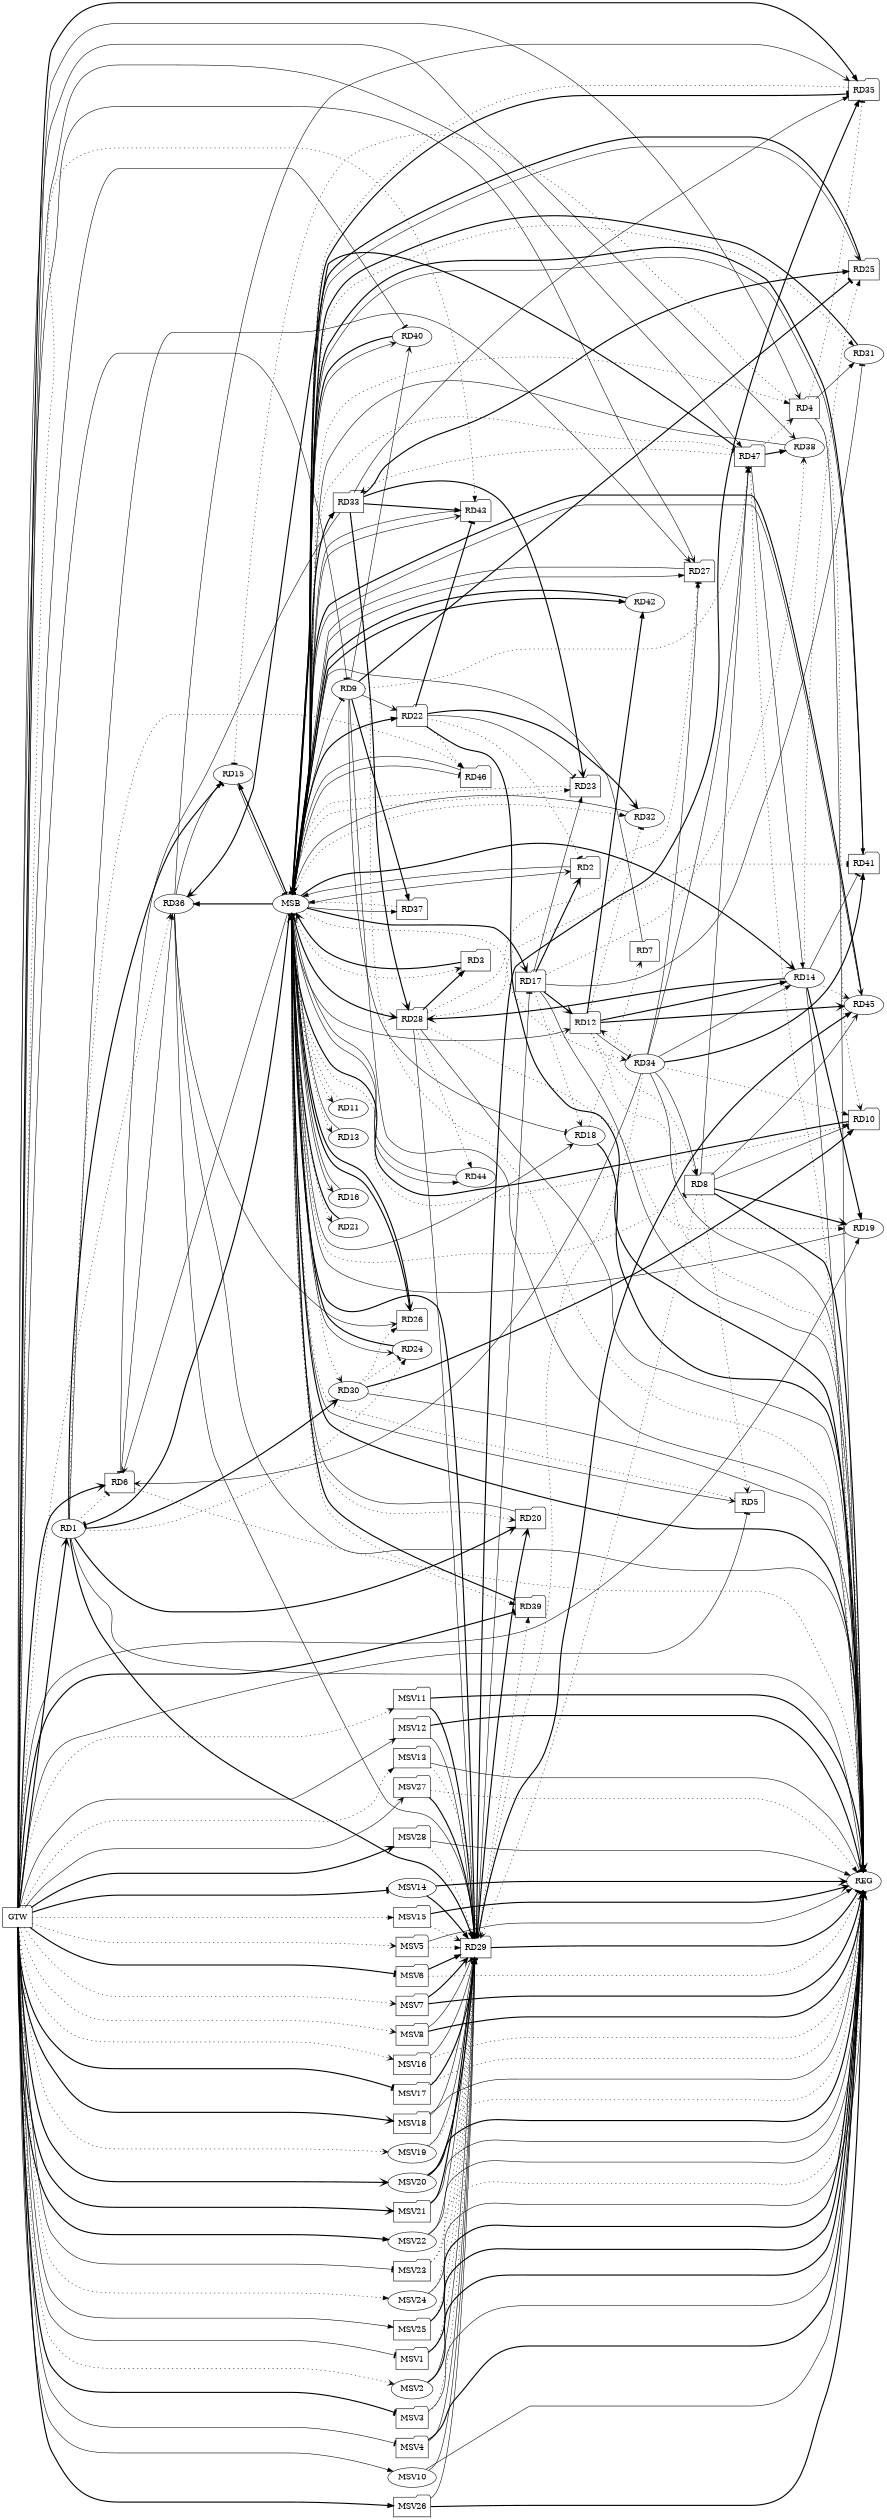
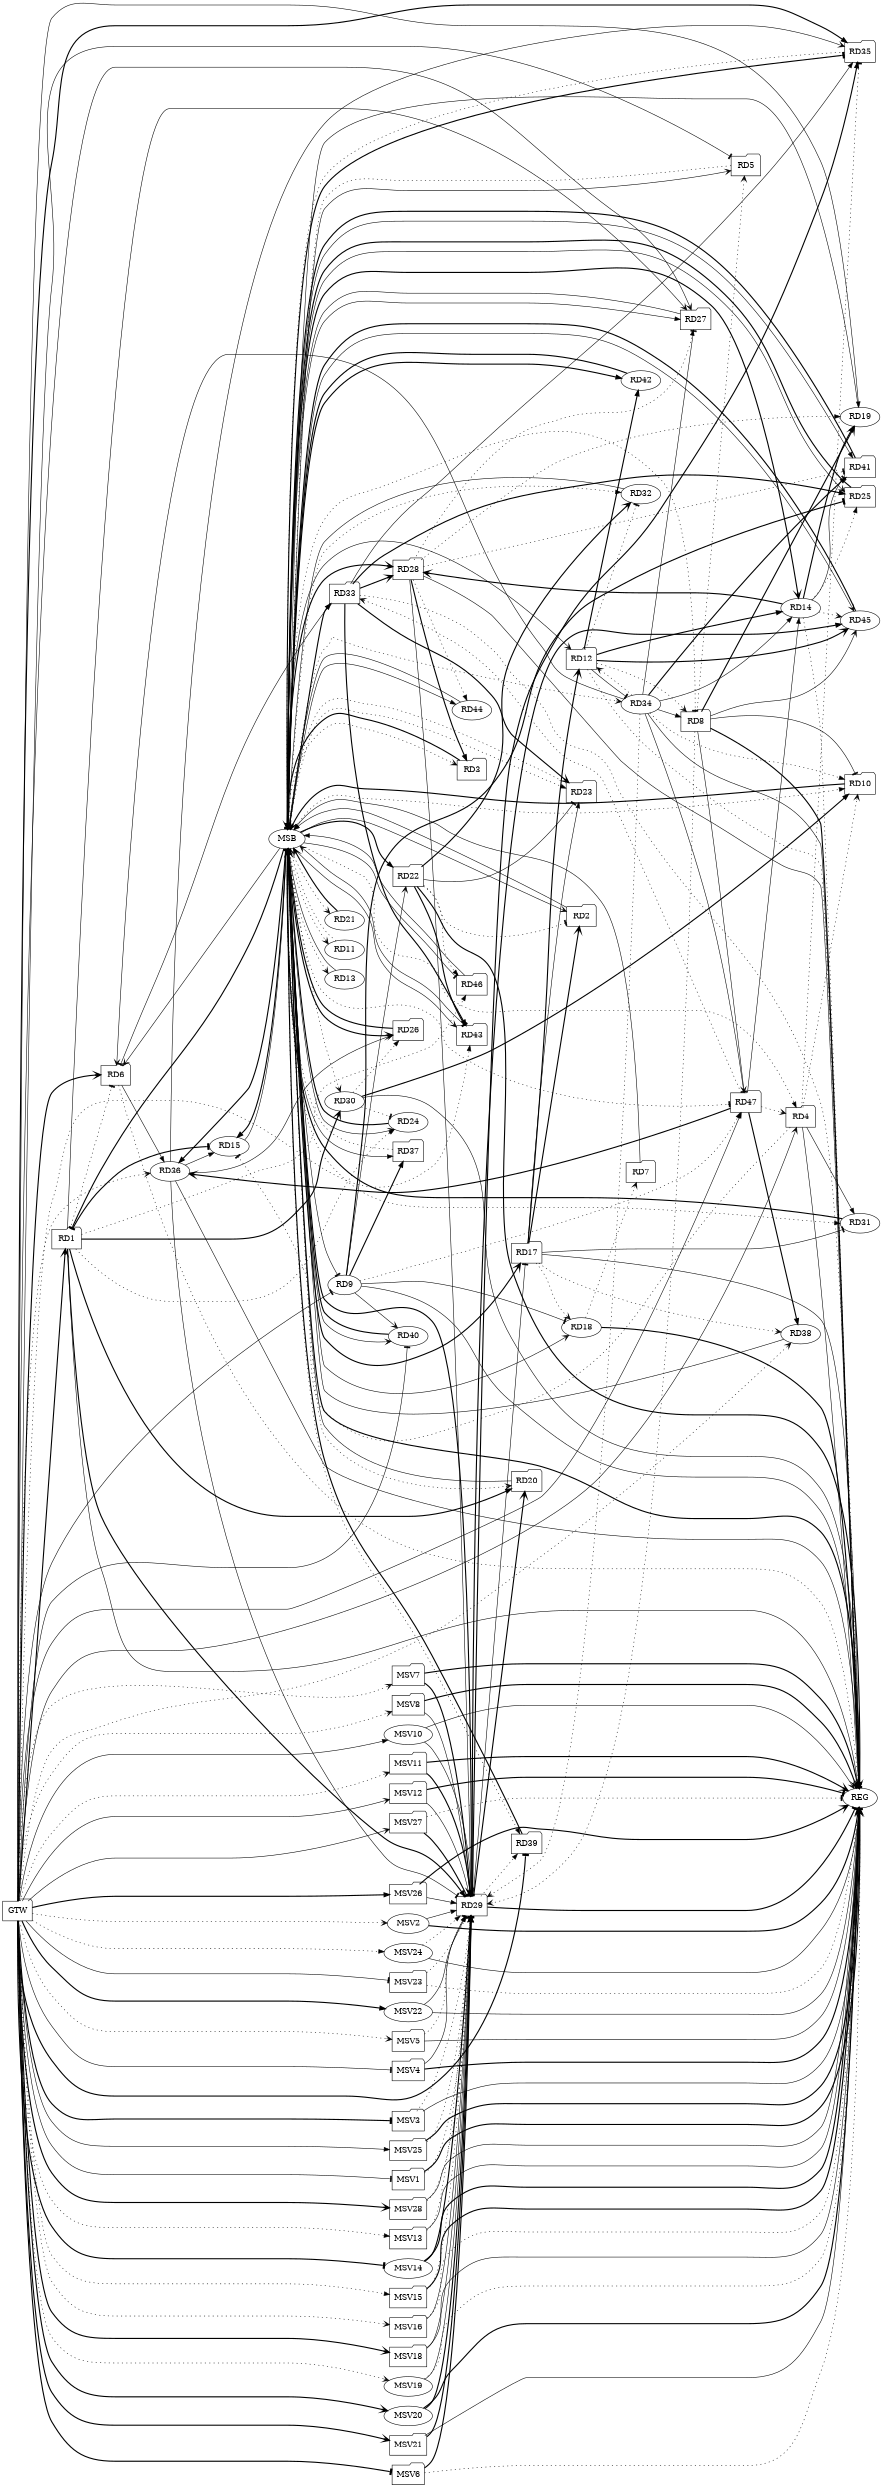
  strict digraph {
    rankdir=LR
    node [shape=folder]
    edge [arrowhead=normal style=solid]
-   n1 [label=RD1 shape=ellipse]
+   n1 [label=RD1]
    n2 [label=RD6]
    n3 [label=RD15 shape=ellipse]
    n4 [label=RD20]
    n5 [label=RD24 shape=ellipse]
    n6 [label=RD27]
    n7 [label=RD29]
    n8 [label=RD30 shape=ellipse]
    n9 [label=RD46]
    n10 [label=REG shape=ellipse]
    n11 [label=RD36 shape=ellipse]
    n12 [label=MSB shape=ellipse]
    n13 [label=RD35]
    n14 [label=RD45 shape=ellipse]
    n15 [label=RD17]
    n16 [label=RD39]
    n17 [label=RD10]
    n18 [label=RD26]
    n19 [label=RD2]
    n20 [label=RD3]
    n21 [label=RD4]
    n22 [label=RD31 shape=ellipse]
    n23 [label=RD5]
    n24 [label=RD8]
    n25 [label=RD47]
    n26 [label=RD9 shape=ellipse]
    n27 [label=RD18 shape=ellipse]
    n28 [label=RD22]
    n29 [label=RD25]
    n30 [label=RD37]
    n31 [label=RD40 shape=ellipse]
    n32 [label=RD11 shape=ellipse]
    n33 [label=RD12]
    n34 [label=RD14 shape=ellipse]
    n35 [label=RD32 shape=ellipse]
    n36 [label=RD34 shape=ellipse]
    n37 [label=RD42 shape=ellipse]
    n38 [label=RD13 shape=ellipse]
    n39 [label=RD28]
    n40 [label=RD41]
-   n41 [label=RD16 shape=ellipse]
    n42 [label=RD23]
    n43 [label=RD21 shape=ellipse]
    n44 [label=RD43]
    n45 [label=RD44 shape=ellipse]
    n46 [label=RD33]
    n47 [label=RD7]
    n48 [label=RD19 shape=ellipse]
    n49 [label=RD38 shape=ellipse]
    n50 [label=GTW]
    n51 [label=MSV1]
    n52 [label=MSV2 shape=ellipse]
    n53 [label=MSV3]
    n54 [label=MSV4]
    n55 [label=MSV5]
    n56 [label=MSV6]
    n57 [label=MSV7]
    n58 [label=MSV8]
    n59 [label=MSV10 shape=ellipse]
    n60 [label=MSV11]
    n61 [label=MSV12]
    n62 [label=MSV13]
    n63 [label=MSV14 shape=ellipse]
    n64 [label=MSV15]
    n65 [label=MSV16]
-   n66 [label=MSV17]
    n67 [label=MSV18]
    n68 [label=MSV19 shape=ellipse]
    n69 [label=MSV20 shape=ellipse]
    n70 [label=MSV21]
    n71 [label=MSV22 shape=ellipse]
    n72 [label=MSV23]
    n73 [label=MSV24 shape=ellipse]
    n74 [label=MSV25]
    n75 [label=MSV26]
    n76 [label=MSV27]
    n77 [label=MSV28]
    n1 -> n2 [arrowhead=tee style=dotted]
    n1 -> n3 [arrowhead=tee style=bold]
-   n1 -> n4 [arrowhead=vee style=bold]
+   n1 -> n4 [style=bold]
    n1 -> n5 [style=dotted]
    n1 -> n6 [arrowhead=vee]
    n1 -> n7 [style=bold]
    n1 -> n8 [arrowhead=vee style=bold]
    n1 -> n9 [style=dotted]
    n1 -> n10
    n2 -> n10 [arrowhead=tee style=dotted]
    n2 -> n11
    n3 -> n12 [arrowhead=tee]
    n4 -> n12 [arrowhead=vee]
    n5 -> n12 [arrowhead=vee style=bold]
    n6 -> n12 [arrowhead=tee]
    n7 -> n4 [arrowhead=vee style=bold]
    n7 -> n10 [arrowhead=tee style=bold]
    n7 -> n13 [style=bold]
    n7 -> n14 [style=bold]
    n7 -> n15 [arrowhead=tee]
    n7 -> n16 [style=dotted]
    n8 -> n5 [arrowhead=tee style=dotted]
    n8 -> n10
    n8 -> n17 [style=bold]
    n8 -> n18 [style=dotted]
    n9 -> n12
    n11 -> n3
    n11 -> n7 [arrowhead=tee]
    n11 -> n10
    n11 -> n13 [arrowhead=vee]
    n11 -> n18 [arrowhead=vee]
    n12 -> n1 [arrowhead=tee style=bold]
    n12 -> n2 [arrowhead=vee]
    n12 -> n3 [style=bold]
    n12 -> n4 [arrowhead=vee style=dotted]
    n12 -> n5 [arrowhead=vee]
    n12 -> n6
    n12 -> n7 [arrowhead=tee style=bold]
    n12 -> n8 [arrowhead=vee style=dotted]
    n12 -> n9 [arrowhead=tee]
    n12 -> n10 [style=bold]
    n12 -> n11 [style=bold]
    n12 -> n13 [arrowhead=tee style=bold]
    n12 -> n14 [arrowhead=vee]
    n12 -> n15 [arrowhead=vee style=bold]
    n12 -> n16 [style=dotted]
    n12 -> n17 [style=dotted]
    n12 -> n18 [arrowhead=vee style=bold]
    n12 -> n19 [arrowhead=vee]
    n12 -> n20 [arrowhead=vee style=dotted]
    n12 -> n21 [style=dotted]
    n12 -> n22 [style=dotted]
    n12 -> n23 [arrowhead=vee]
    n12 -> n24 [arrowhead=tee style=dotted]
    n12 -> n25 [arrowhead=tee style=dotted]
    n12 -> n26 [arrowhead=tee]
    n12 -> n27 [arrowhead=vee]
    n12 -> n28 [style=bold]
    n12 -> n29 [arrowhead=vee]
    n12 -> n30
    n12 -> n31 [arrowhead=vee]
    n12 -> n32 [arrowhead=vee style=dotted]
    n12 -> n33 [arrowhead=vee]
    n12 -> n34 [arrowhead=vee style=bold]
    n12 -> n35 [style=dotted]
    n12 -> n36 [arrowhead=vee style=dotted]
    n12 -> n37 [style=bold]
    n12 -> n38 [arrowhead=vee style=dotted]
    n12 -> n39 [arrowhead=vee style=bold]
    n12 -> n40
-   n12 -> n41 [arrowhead=vee]
    n12 -> n42 [style=dotted]
    n12 -> n43 [arrowhead=vee style=dotted]
    n12 -> n44 [arrowhead=vee]
    n12 -> n45
    n12 -> n46 [style=bold]
    n13 -> n12 [style=dotted]
    n14 -> n12 [arrowhead=tee style=bold]
    n15 -> n10
    n15 -> n19 [arrowhead=vee style=bold]
    n15 -> n22 [arrowhead=tee]
    n15 -> n27 [arrowhead=vee style=dotted]
    n15 -> n33 [arrowhead=vee style=bold]
    n15 -> n42
    n15 -> n49 [arrowhead=vee style=dotted]
    n16 -> n12 [arrowhead=tee style=bold]
    n17 -> n12 [arrowhead=vee style=bold]
    n18 -> n12 [style=bold]
    n19 -> n12
    n20 -> n12 [arrowhead=vee style=bold]
    n21 -> n3 [arrowhead=tee style=dotted]
    n21 -> n10 [arrowhead=tee]
    n21 -> n13 [arrowhead=tee style=dotted]
    n21 -> n17 [arrowhead=vee style=dotted]
    n21 -> n22
    n22 -> n12 [arrowhead=tee style=bold]
    n23 -> n12 [arrowhead=vee style=dotted]
    n24 -> n7 [arrowhead=vee style=dotted]
    n24 -> n10 [arrowhead=vee style=bold]
    n24 -> n14 [arrowhead=vee]
    n24 -> n17 [arrowhead=tee]
    n24 -> n23 [arrowhead=vee style=dotted]
    n24 -> n25 [arrowhead=vee]
    n24 -> n48 [arrowhead=vee style=bold]
-   n25 -> n10 [arrowhead=tee style=dotted]
    n25 -> n11 [arrowhead=vee style=bold]
    n25 -> n21 [arrowhead=vee style=dotted]
    n25 -> n34
    n25 -> n46 [arrowhead=vee style=dotted]
    n25 -> n49 [style=bold]
    n26 -> n10
    n26 -> n25 [style=dotted]
    n26 -> n27 [arrowhead=tee]
    n26 -> n28 [arrowhead=vee]
    n26 -> n29 [arrowhead=tee style=bold]
    n26 -> n30 [style=bold]
    n26 -> n31 [arrowhead=vee]
    n27 -> n10 [style=bold]
    n27 -> n47 [arrowhead=vee style=dotted]
    n28 -> n9 [style=dotted]
    n28 -> n10 [style=bold]
    n28 -> n19 [arrowhead=tee style=dotted]
    n28 -> n35 [arrowhead=vee style=bold]
    n28 -> n42 [arrowhead=tee]
    n28 -> n44 [arrowhead=tee style=bold]
    n29 -> n12 [style=bold]
    n30 -> n12 [style=dotted]
    n31 -> n12 [arrowhead=vee style=bold]
    n32 -> n12 [arrowhead=vee style=dotted]
    n33 -> n10 [arrowhead=vee style=dotted]
    n33 -> n14 [arrowhead=vee style=bold]
    n33 -> n24 [arrowhead=vee style=dotted]
    n33 -> n34 [style=bold]
    n33 -> n35 [arrowhead=tee style=dotted]
    n33 -> n36 [arrowhead=tee]
    n33 -> n37 [style=bold]
-   n34 -> n10
+   n34 -> n10 [style=dotted]
    n34 -> n14 [arrowhead=vee style=dotted]
    n34 -> n29 [style=dotted]
    n34 -> n39 [arrowhead=vee style=bold]
    n34 -> n40 [arrowhead=tee]
    n34 -> n48 [style=bold]
    n35 -> n12
    n36 -> n2 [arrowhead=vee]
    n36 -> n6 [arrowhead=tee]
    n36 -> n7 [arrowhead=vee style=dotted]
    n36 -> n10 [arrowhead=tee]
    n36 -> n17 [style=dotted]
    n36 -> n24
    n36 -> n25 [arrowhead=tee]
    n36 -> n33 [arrowhead=vee style=dotted]
    n36 -> n34
    n36 -> n40 [style=bold]
    n37 -> n12 [arrowhead=tee style=bold]
    n38 -> n12 [arrowhead=vee]
    n39 -> n6 [style=dotted]
    n39 -> n7 [arrowhead=vee]
    n39 -> n10 [arrowhead=tee]
    n39 -> n20 [style=bold]
    n39 -> n40 [arrowhead=tee style=dotted]
    n39 -> n45 [style=dotted]
    n39 -> n48 [style=dotted]
    n40 -> n12 [style=bold]
-   n41 -> n12
    n42 -> n12 [arrowhead=tee style=dotted]
    n43 -> n12 [arrowhead=vee style=bold]
    n44 -> n12 [arrowhead=vee]
    n45 -> n12 [arrowhead=tee]
    n46 -> n2 [arrowhead=tee]
    n46 -> n10 [arrowhead=vee style=dotted]
    n46 -> n13
    n46 -> n29 [style=bold]
    n46 -> n39 [arrowhead=vee style=bold]
    n46 -> n42 [arrowhead=vee style=bold]
    n46 -> n44 [style=bold]
    n47 -> n12
    n48 -> n12
    n49 -> n12
    n50 -> n1 [arrowhead=vee style=bold]
    n50 -> n2 [arrowhead=vee style=bold]
    n50 -> n6 [arrowhead=vee]
    n50 -> n11 [arrowhead=vee style=dotted]
    n50 -> n13 [style=bold]
    n50 -> n16 [arrowhead=tee style=bold]
    n50 -> n21 [arrowhead=vee]
    n50 -> n23 [arrowhead=tee]
    n50 -> n25
    n50 -> n26 [arrowhead=tee]
    n50 -> n31 [arrowhead=tee]
    n50 -> n44 [style=dotted]
    n50 -> n48
-   n50 -> n49 [arrowhead=vee]
+   n50 -> n49 [arrowhead=vee style=dotted]
    n50 -> n51 [arrowhead=tee]
    n50 -> n52 [arrowhead=vee style=dotted]
    n50 -> n53 [arrowhead=tee style=bold]
    n50 -> n54 [arrowhead=tee]
    n50 -> n55 [arrowhead=vee style=dotted]
    n50 -> n56 [arrowhead=tee style=bold]
    n50 -> n57 [arrowhead=vee style=dotted]
    n50 -> n58 [arrowhead=vee style=dotted]
    n50 -> n59
    n50 -> n60 [arrowhead=vee style=dotted]
    n50 -> n61 [arrowhead=vee]
    n50 -> n62 [style=dotted]
    n50 -> n63 [arrowhead=tee style=bold]
    n50 -> n64 [style=dotted]
    n50 -> n65 [arrowhead=vee style=dotted]
-   n50 -> n66 [arrowhead=tee style=bold]
    n50 -> n67 [arrowhead=vee style=bold]
    n50 -> n68 [arrowhead=vee style=dotted]
    n50 -> n69 [arrowhead=vee style=bold]
    n50 -> n70 [arrowhead=vee style=bold]
    n50 -> n71 [style=bold]
    n50 -> n72 [arrowhead=tee]
    n50 -> n73 [style=dotted]
    n50 -> n74
    n50 -> n75 [style=bold]
    n50 -> n76 [arrowhead=vee]
    n50 -> n77 [arrowhead=vee style=bold]
    n51 -> n7 [arrowhead=vee style=dotted]
    n51 -> n10 [arrowhead=vee style=bold]
    n52 -> n7
    n52 -> n10 [style=bold]
    n53 -> n7 [style=dotted]
    n53 -> n10 [arrowhead=tee]
    n54 -> n7 [arrowhead=tee]
    n54 -> n10 [style=bold]
    n55 -> n7 [style=dotted]
    n55 -> n10
    n56 -> n7 [style=bold]
    n56 -> n10 [arrowhead=tee style=dotted]
    n57 -> n7 [arrowhead=vee style=bold]
    n57 -> n10 [arrowhead=tee style=bold]
    n58 -> n7 [arrowhead=vee]
    n58 -> n10 [arrowhead=vee style=bold]
    n59 -> n7
    n59 -> n10 [arrowhead=vee]
    n60 -> n7 [arrowhead=vee style=bold]
    n60 -> n10 [arrowhead=vee style=bold]
    n61 -> n7 [arrowhead=tee]
    n61 -> n10 [arrowhead=tee style=bold]
    n62 -> n7 [arrowhead=tee style=dotted]
    n62 -> n10 [arrowhead=tee]
    n63 -> n7 [style=bold]
    n63 -> n10 [arrowhead=vee style=bold]
    n64 -> n7 [arrowhead=vee style=dotted]
    n64 -> n10 [arrowhead=vee style=bold]
    n65 -> n7 [arrowhead=tee]
    n65 -> n10 [arrowhead=vee style=dotted]
-   n66 -> n7 [style=bold]
-   n66 -> n10 [arrowhead=tee style=dotted]
    n67 -> n7 [arrowhead=tee]
    n67 -> n10
    n68 -> n7
    n68 -> n10 [style=dotted]
    n69 -> n7 [style=bold]
    n69 -> n10 [arrowhead=tee style=bold]
    n70 -> n7 [arrowhead=tee style=bold]
    n70 -> n10 [arrowhead=vee]
    n71 -> n7
    n71 -> n10 [arrowhead=tee]
    n72 -> n7 [arrowhead=tee style=dotted]
    n72 -> n10 [style=dotted]
    n73 -> n7 [style=dotted]
    n73 -> n10 [arrowhead=vee]
    n74 -> n7 [style=dotted]
    n74 -> n10 [style=bold]
    n75 -> n7
    n75 -> n10 [arrowhead=vee style=bold]
    n76 -> n7 [arrowhead=tee style=bold]
-   n76 -> n10 [style=dotted]
+   n76 -> n10 [arrowhead=tee style=dotted]
    n77 -> n7 [arrowhead=vee style=dotted]
    n77 -> n10
  }
